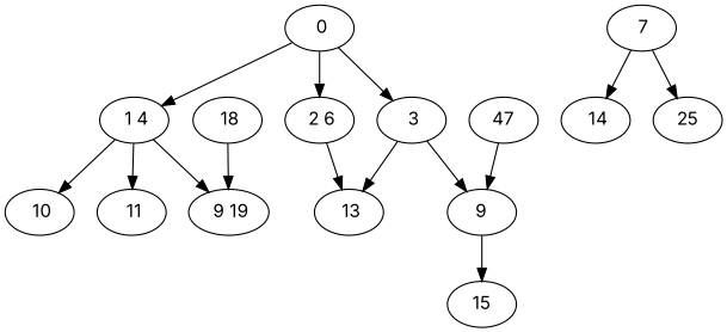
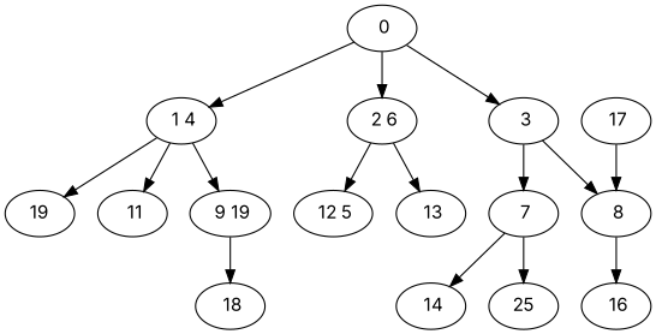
  digraph {
    fontname=Inter
    node [fontname=Inter]
    edge [fontname=Inter]
    " 0"
    " 1 4"
    " 2 6"
    " 3"
-   " 10"
+   " 10" [label=19]
    " 11"
    " 9 19"
+   " 12 5"
    " 13"
    " 7"
-   " 8" [label=9]
+   " 8"
    " 18"
    " 14"
    n14 [label=25]
-   " 16" [label=15]
-   " 17" [label=47]
+   " 16"
+   " 17"
    " 0" -> " 1 4"
    " 0" -> " 2 6"
    " 0" -> " 3"
    " 1 4" -> " 10"
    " 1 4" -> " 11"
    " 1 4" -> " 9 19"
+   " 2 6" -> " 12 5"
    " 2 6" -> " 13"
-   " 3" -> " 13"
+   " 3" -> " 7"
    " 3" -> " 8"
-   " 18" -> " 9 19"
+   " 9 19" -> " 18"
    " 7" -> " 14"
    " 7" -> n14
    " 8" -> " 16"
    " 17" -> " 8"
  }
